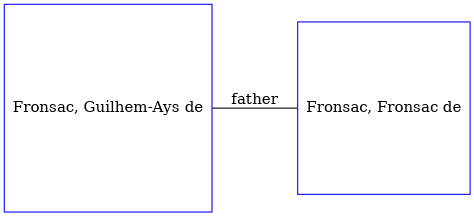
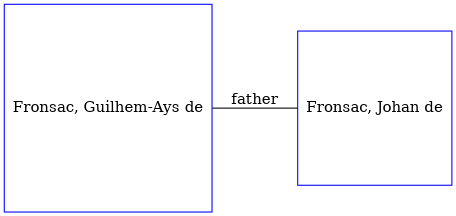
  digraph {
    rankdir=LR
    node [color=blue regular=1 shape=box]
    n1 [label="Fronsac, Guilhem-Ays de"]
-   n2 [label="Fronsac, Fronsac de"]
+   n2 [label="Fronsac, Johan de"]
    n1 -> n2 [arrowsize=0.0 dir=none label=father]
  }
